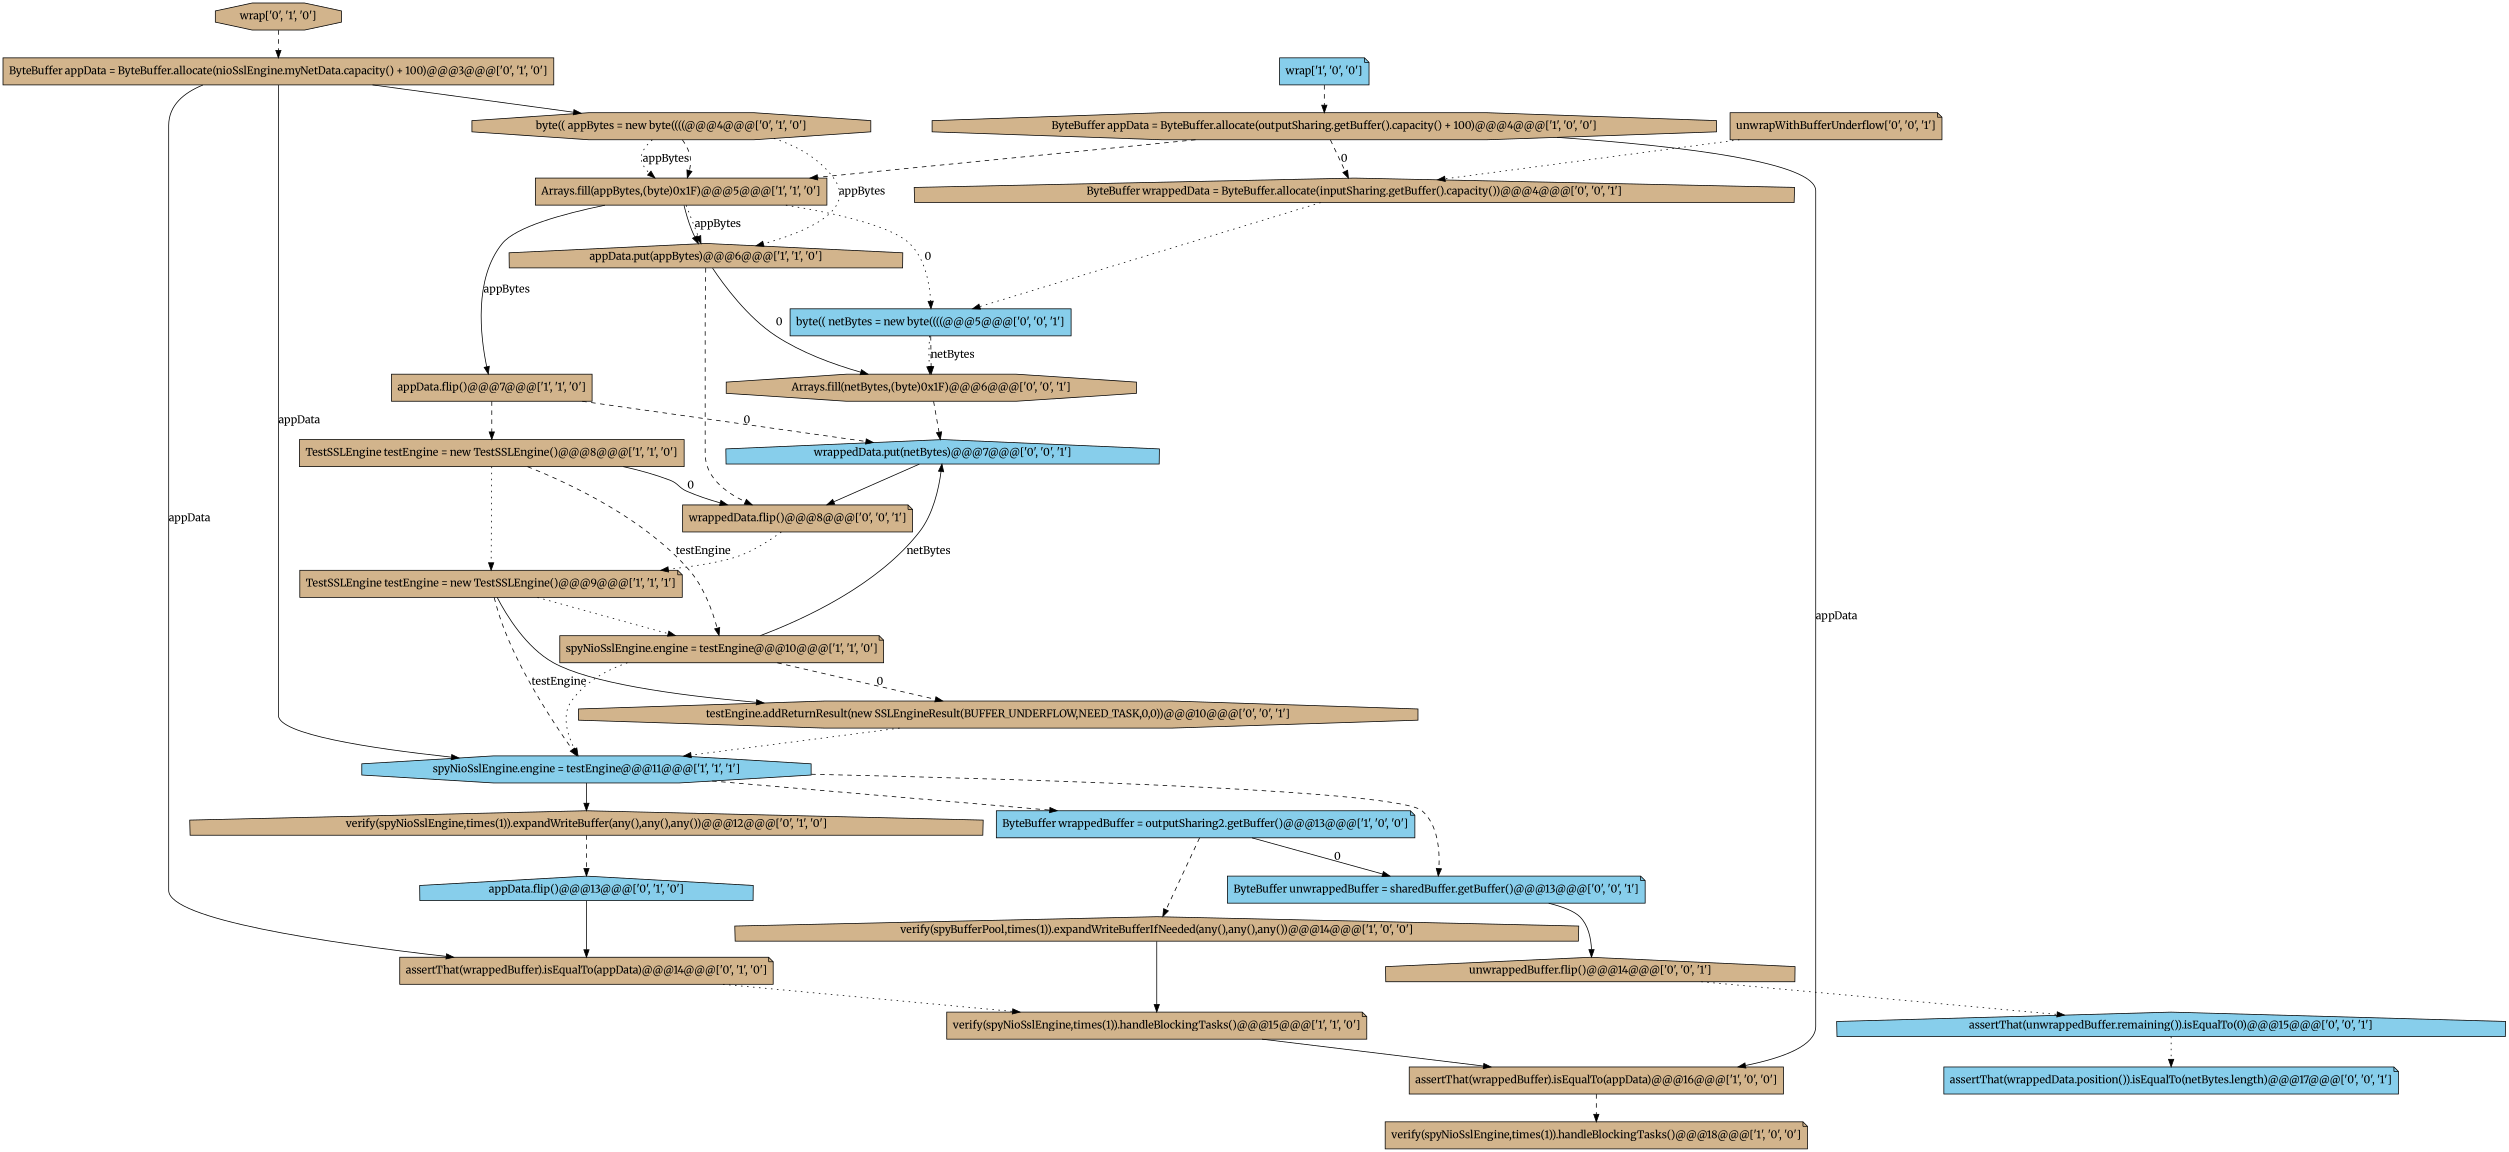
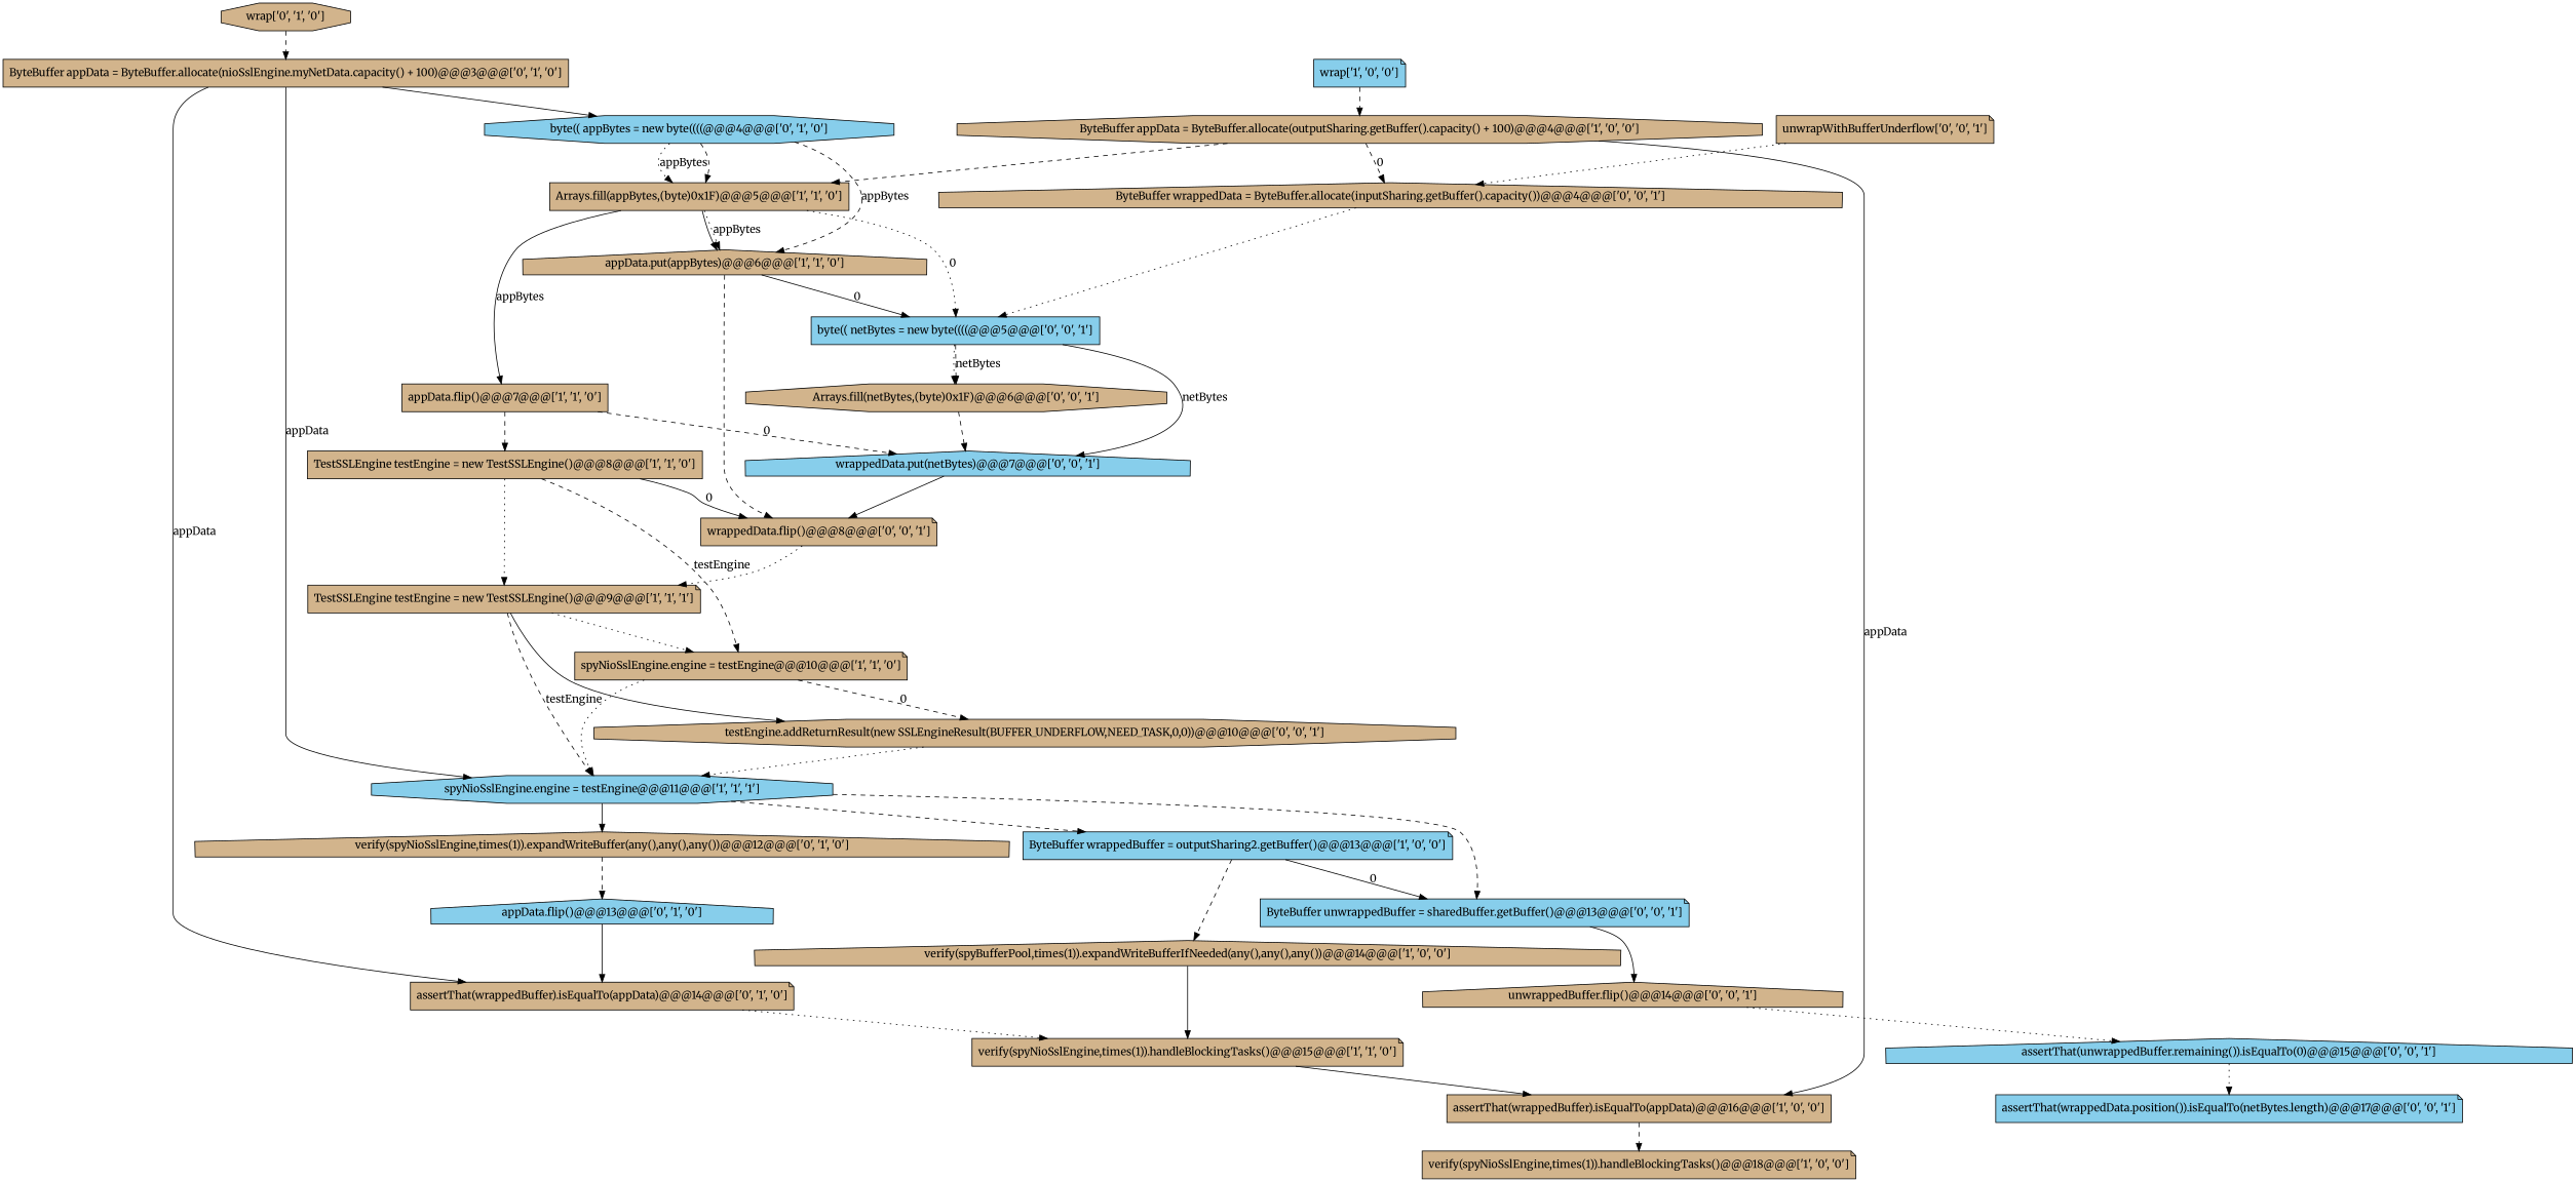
  digraph {
    fontname=Merriweather
    node [fillcolor=tan fontname=Merriweather shape=note style=filled]
    edge [fontname=Merriweather style=dashed]
    n1 [label="Arrays.fill(netBytes,(byte)0x1F)@@@6@@@['0', '0', '1']" shape=octagon]
    n2 [fillcolor=skyblue label="wrappedData.put(netBytes)@@@7@@@['0', '0', '1']" shape=house]
    n3 [label="wrappedData.flip()@@@8@@@['0', '0', '1']"]
    n4 [label="unwrappedBuffer.flip()@@@14@@@['0', '0', '1']" shape=house]
    n5 [fillcolor=skyblue label="assertThat(unwrappedBuffer.remaining()).isEqualTo(0)@@@15@@@['0', '0', '1']" shape=house]
    n6 [fillcolor=skyblue label="assertThat(wrappedData.position()).isEqualTo(netBytes.length)@@@17@@@['0', '0', '1']"]
    n7 [label="TestSSLEngine testEngine = new TestSSLEngine()@@@9@@@['1', '1', '1']"]
    n8 [label="testEngine.addReturnResult(new SSLEngineResult(BUFFER_UNDERFLOW,NEED_TASK,0,0))@@@10@@@['0', '0', '1']" shape=octagon]
    n9 [label="spyNioSslEngine.engine = testEngine@@@10@@@['1', '1', '0']"]
    n10 [fillcolor=skyblue label="spyNioSslEngine.engine = testEngine@@@11@@@['1', '1', '1']" shape=octagon]
    n11 [label="verify(spyNioSslEngine,times(1)).expandWriteBuffer(any(),any(),any())@@@12@@@['0', '1', '0']" shape=house]
    n12 [fillcolor=skyblue label="ByteBuffer unwrappedBuffer = sharedBuffer.getBuffer()@@@13@@@['0', '0', '1']"]
    n13 [fillcolor=skyblue label="ByteBuffer wrappedBuffer = outputSharing2.getBuffer()@@@13@@@['1', '0', '0']"]
    n14 [label="appData.put(appBytes)@@@6@@@['1', '1', '0']" shape=house]
    n15 [label="appData.flip()@@@7@@@['1', '1', '0']" shape=box]
    n16 [label="TestSSLEngine testEngine = new TestSSLEngine()@@@8@@@['1', '1', '0']" shape=box]
    n17 [fillcolor=skyblue label="appData.flip()@@@13@@@['0', '1', '0']" shape=house]
    n18 [label="assertThat(wrappedBuffer).isEqualTo(appData)@@@14@@@['0', '1', '0']"]
    n19 [label="verify(spyNioSslEngine,times(1)).handleBlockingTasks()@@@18@@@['1', '0', '0']"]
    n20 [label="verify(spyNioSslEngine,times(1)).handleBlockingTasks()@@@15@@@['1', '1', '0']"]
    n21 [label="Arrays.fill(appBytes,(byte)0x1F)@@@5@@@['1', '1', '0']" shape=box]
    n22 [fillcolor=skyblue label="byte(( netBytes = new byte((((@@@5@@@['0', '0', '1']" shape=box]
    n23 [label="assertThat(wrappedBuffer).isEqualTo(appData)@@@16@@@['1', '0', '0']" shape=box]
    n24 [label="ByteBuffer appData = ByteBuffer.allocate(outputSharing.getBuffer().capacity() + 100)@@@4@@@['1', '0', '0']" shape=octagon]
    n25 [label="ByteBuffer wrappedData = ByteBuffer.allocate(inputSharing.getBuffer().capacity())@@@4@@@['0', '0', '1']" shape=house]
    n26 [label="unwrapWithBufferUnderflow['0', '0', '1']"]
    n27 [fillcolor=skyblue label="wrap['1', '0', '0']"]
    n28 [label="ByteBuffer appData = ByteBuffer.allocate(nioSslEngine.myNetData.capacity() + 100)@@@3@@@['0', '1', '0']" shape=box]
-   n29 [label="byte(( appBytes = new byte((((@@@4@@@['0', '1', '0']" shape=octagon]
+   n29 [fillcolor=skyblue label="byte(( appBytes = new byte((((@@@4@@@['0', '1', '0']" shape=octagon]
    n30 [label="wrap['0', '1', '0']" shape=octagon]
    n31 [label="verify(spyBufferPool,times(1)).expandWriteBufferIfNeeded(any(),any(),any())@@@14@@@['1', '0', '0']" shape=house]
    n1 -> n2
    n2 -> n3 [style=solid]
    n3 -> n7 [style=dotted]
    n4 -> n5 [style=dotted]
    n5 -> n6 [style=dotted]
    n7 -> n8 [style=solid]
    n7 -> n9 [style=dotted]
    n7 -> n10 [label=testEngine]
    n8 -> n10 [style=dotted]
    n9 -> n8 [label=0]
    n9 -> n10 [style=dotted]
    n10 -> n11 [style=solid]
    n10 -> n12
    n10 -> n13
    n11 -> n17
    n12 -> n4 [style=solid]
    n13 -> n12 [label=0 style=solid]
    n13 -> n31
-   n14 -> n1 [label=0 style=solid]
+   n14 -> n22 [label=0 style=solid]
    n14 -> n3
    n15 -> n2 [label=0]
    n15 -> n16
    n16 -> n3 [label=0 style=solid]
    n16 -> n7 [style=dotted]
    n16 -> n9 [label=testEngine]
    n17 -> n18 [style=solid]
    n18 -> n20 [style=dotted]
    n20 -> n23 [style=solid]
    n21 -> n14 [label=appBytes style=dotted]
    n21 -> n14 [style=solid]
    n21 -> n15 [label=appBytes style=solid]
    n21 -> n22 [label=0 style=dotted]
    n22 -> n1 [label=netBytes]
    n22 -> n1 [style=dotted]
-   n9 -> n2 [label=netBytes style=solid]
+   n22 -> n2 [label=netBytes style=solid]
    n23 -> n19
    n24 -> n21
    n24 -> n23 [label=appData style=solid]
    n24 -> n25 [label=0]
    n25 -> n22 [style=dotted]
    n26 -> n25 [style=dotted]
    n27 -> n24
    n28 -> n10 [label=appData style=solid]
    n28 -> n18 [label=appData style=solid]
    n28 -> n29 [style=solid]
-   n29 -> n14 [label=appBytes style=dotted]
+   n29 -> n14 [label=appBytes]
    n29 -> n21 [label=appBytes style=dotted]
    n29 -> n21
    n30 -> n28
    n31 -> n20 [style=solid]
  }
